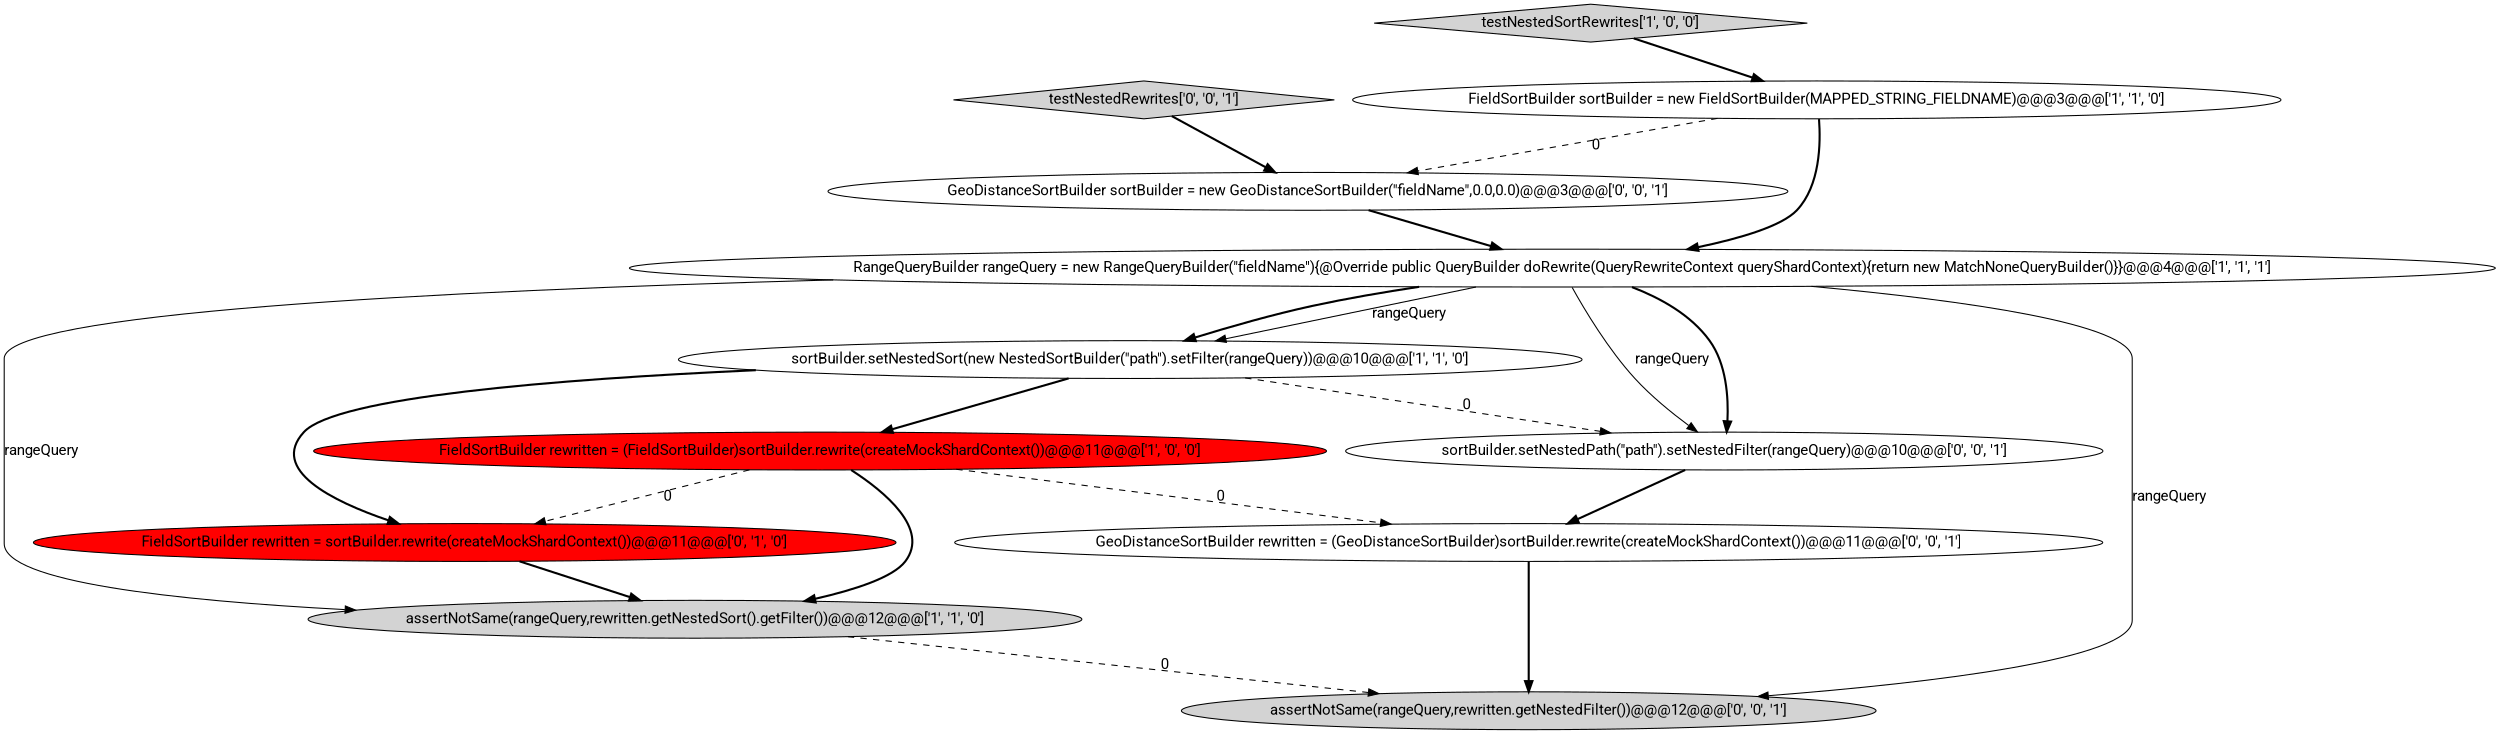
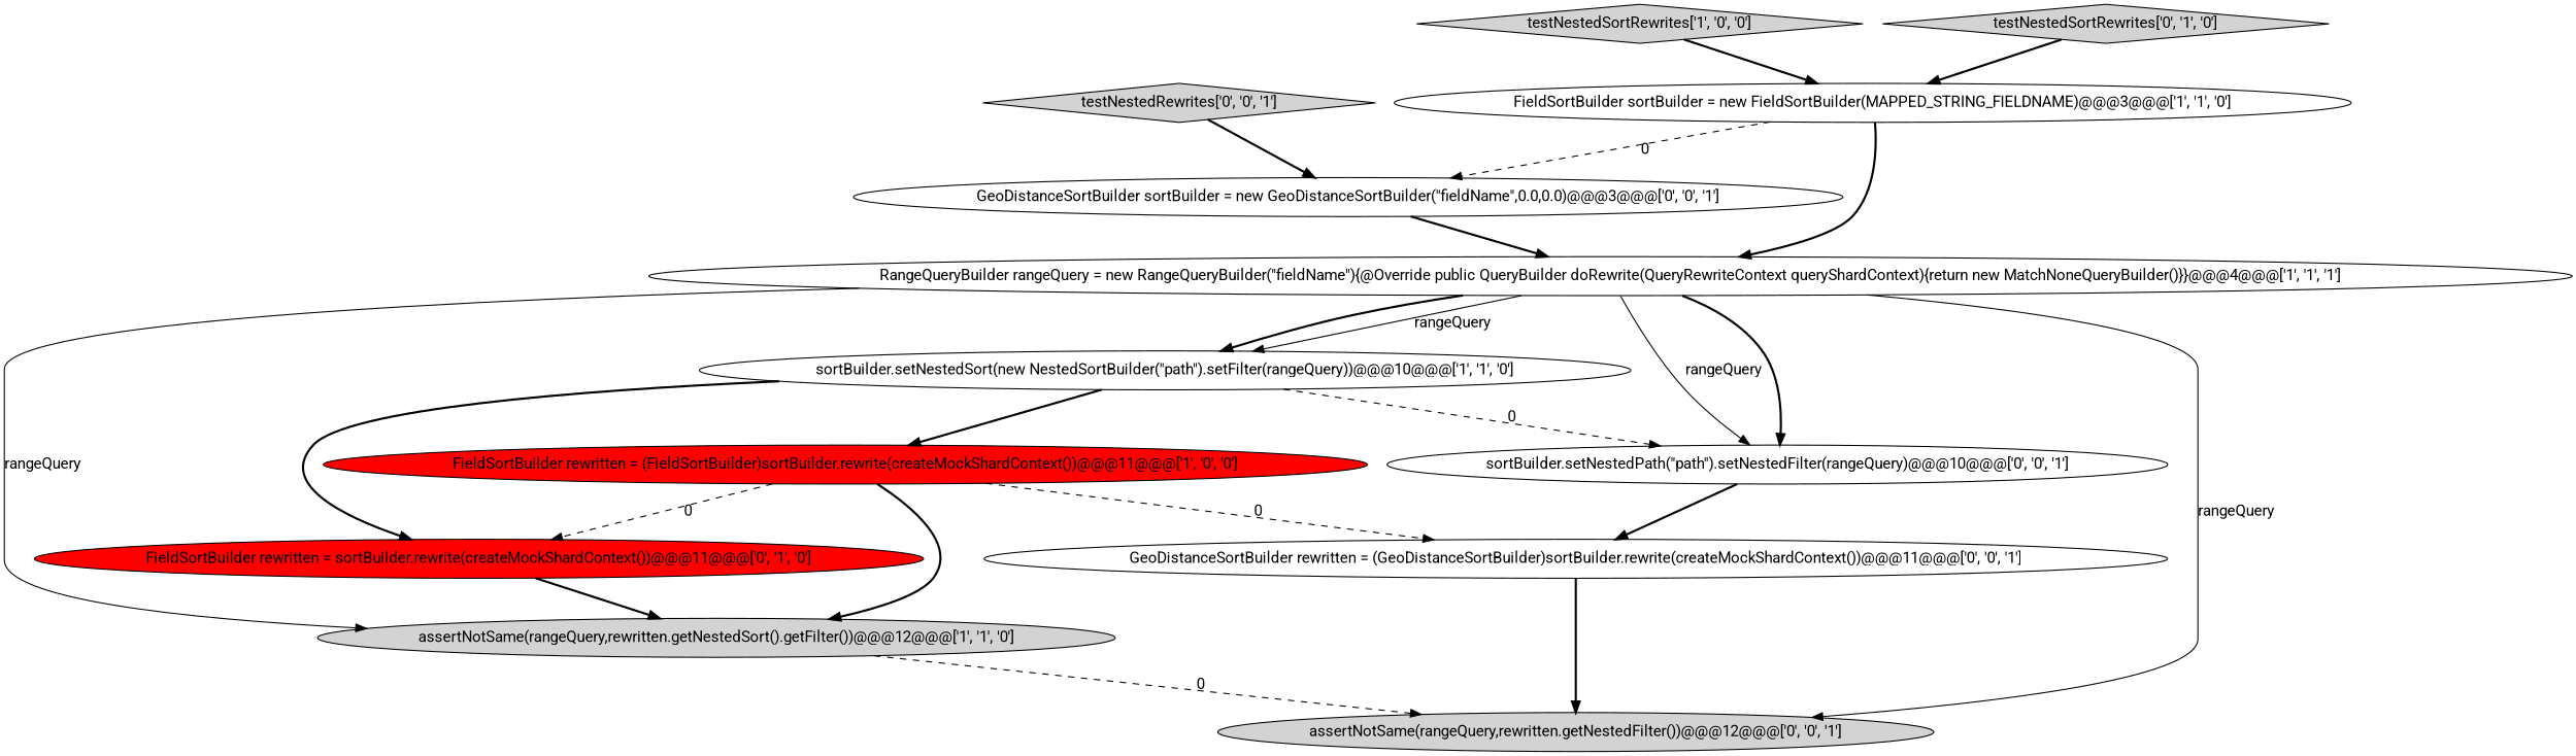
  digraph {
    fontname=Roboto
    node [fillcolor=white shape=ellipse style=filled fontname=Roboto]
    edge [style=bold fontname=Roboto]
    n1 [label="sortBuilder.setNestedSort(new NestedSortBuilder(\"path\").setFilter(rangeQuery))@@@10@@@['1', '1', '0']"]
    n2 [fillcolor=red label="FieldSortBuilder rewritten = (FieldSortBuilder)sortBuilder.rewrite(createMockShardContext())@@@11@@@['1', '0', '0']"]
    n3 [label="sortBuilder.setNestedPath(\"path\").setNestedFilter(rangeQuery)@@@10@@@['0', '0', '1']"]
    n4 [fillcolor=red label="FieldSortBuilder rewritten = sortBuilder.rewrite(createMockShardContext())@@@11@@@['0', '1', '0']"]
    n5 [label="GeoDistanceSortBuilder rewritten = (GeoDistanceSortBuilder)sortBuilder.rewrite(createMockShardContext())@@@11@@@['0', '0', '1']"]
    n6 [fillcolor=lightgray label="assertNotSame(rangeQuery,rewritten.getNestedSort().getFilter())@@@12@@@['1', '1', '0']"]
    n7 [fillcolor=lightgray label="assertNotSame(rangeQuery,rewritten.getNestedFilter())@@@12@@@['0', '0', '1']"]
    n8 [fillcolor=lightgray label="testNestedSortRewrites['1', '0', '0']" shape=diamond]
    n9 [label="FieldSortBuilder sortBuilder = new FieldSortBuilder(MAPPED_STRING_FIELDNAME)@@@3@@@['1', '1', '0']"]
    n10 [label="RangeQueryBuilder rangeQuery = new RangeQueryBuilder(\"fieldName\"){@Override public QueryBuilder doRewrite(QueryRewriteContext queryShardContext){return new MatchNoneQueryBuilder()}}@@@4@@@['1', '1', '1']"]
+   n11 [fillcolor=lightgray label="testNestedSortRewrites['0', '1', '0']" shape=diamond]
    n12 [label="GeoDistanceSortBuilder sortBuilder = new GeoDistanceSortBuilder(\"fieldName\",0.0,0.0)@@@3@@@['0', '0', '1']"]
    n13 [fillcolor=lightgray label="testNestedRewrites['0', '0', '1']" shape=diamond]
    n1 -> n2
    n1 -> n3 [label=0 style=dashed]
    n1 -> n4
    n2 -> n4 [label=0 style=dashed]
    n2 -> n5 [label=0 style=dashed]
    n2 -> n6
    n3 -> n5
    n4 -> n6
    n5 -> n7
    n6 -> n7 [label=0 style=dashed]
    n8 -> n9
    n9 -> n10
    n9 -> n12 [label=0 style=dashed]
    n10 -> n1
    n10 -> n1 [label=rangeQuery style=solid]
    n10 -> n3 [label=rangeQuery style=solid]
    n10 -> n3
    n10 -> n6 [label=rangeQuery style=solid]
    n10 -> n7 [label=rangeQuery style=solid]
+   n11 -> n9
    n12 -> n10
    n13 -> n12
  }
